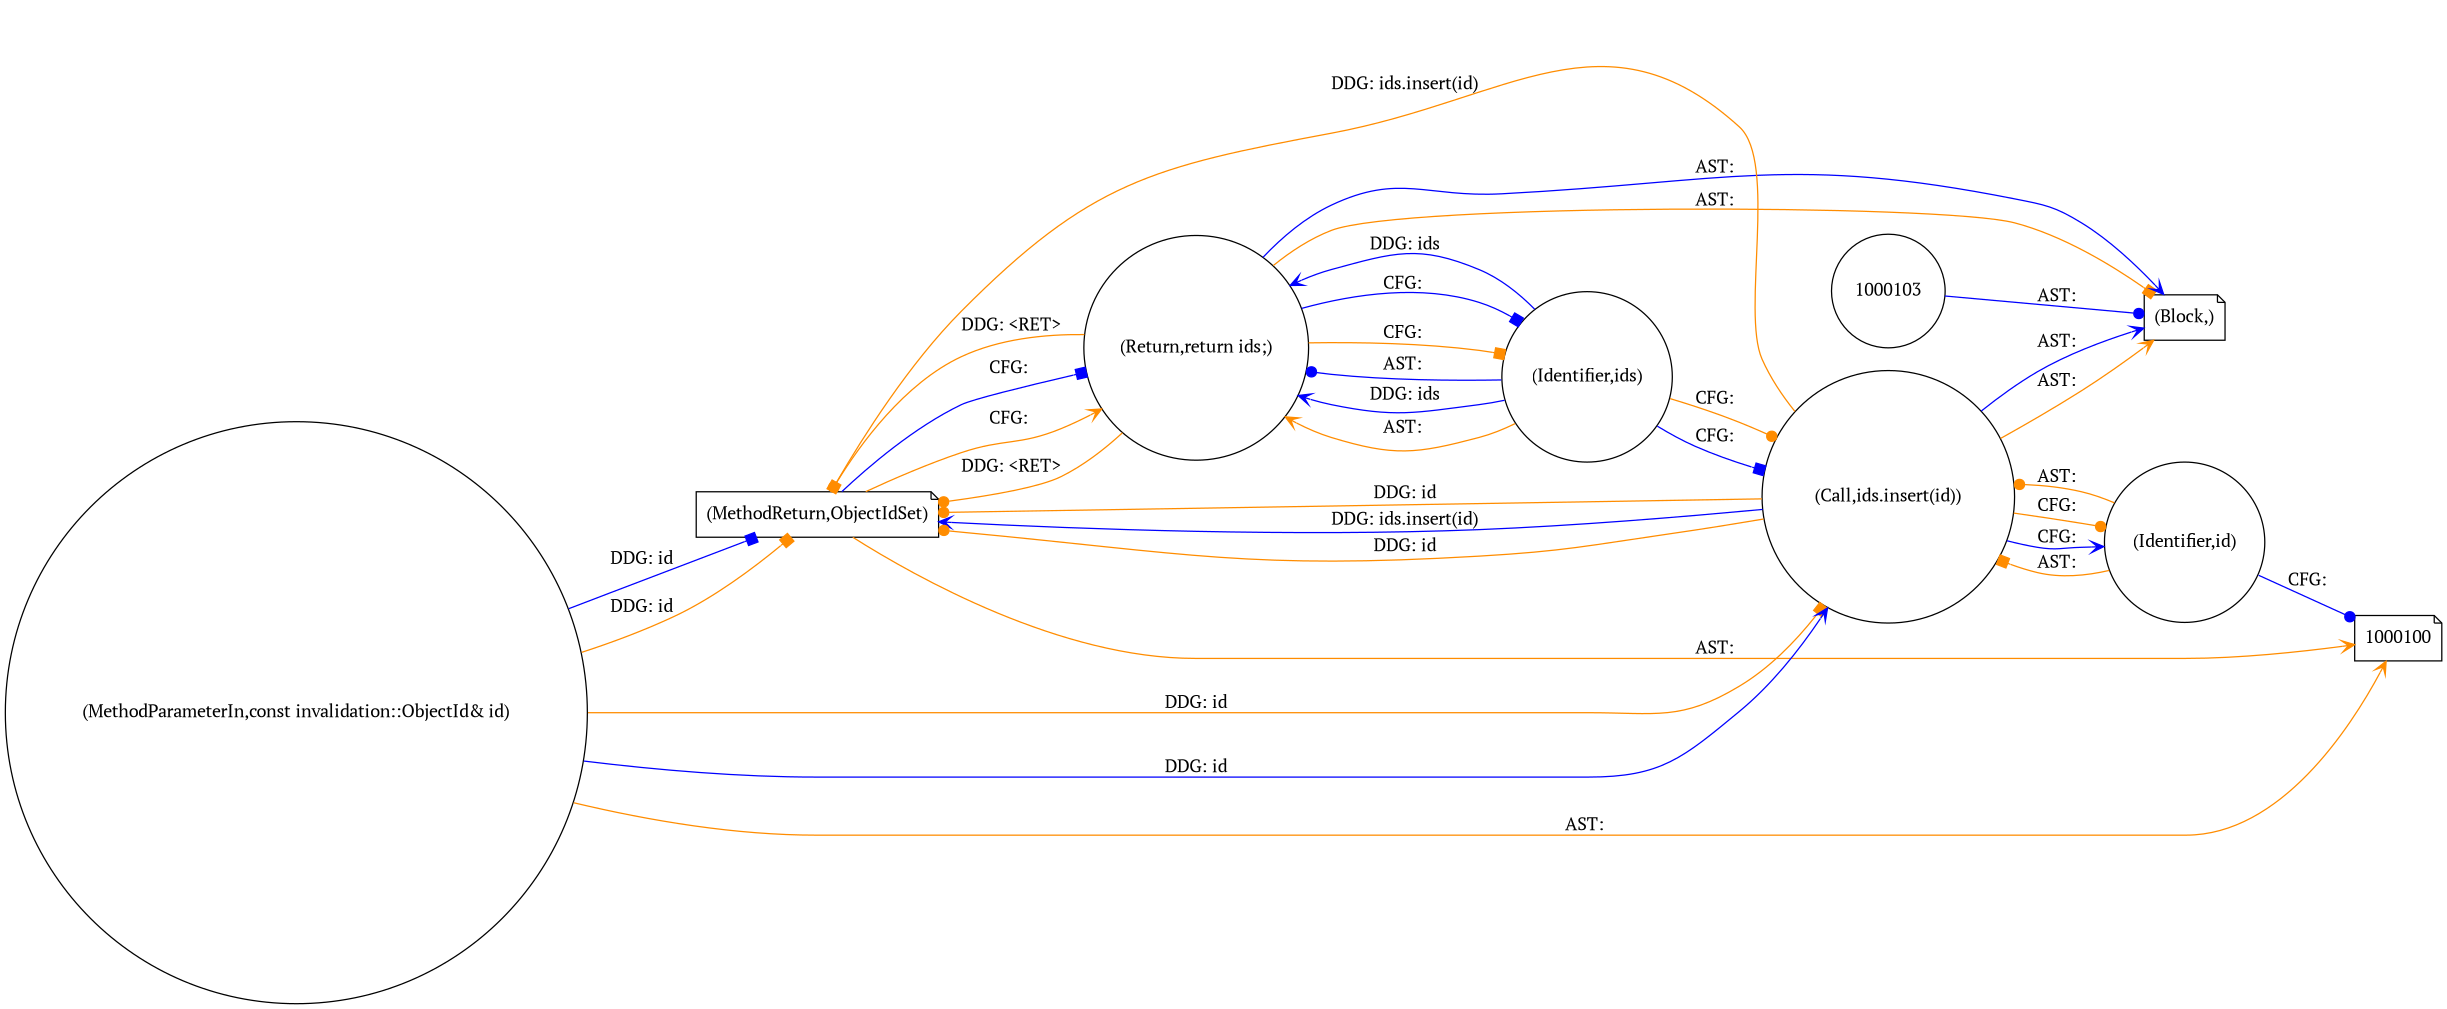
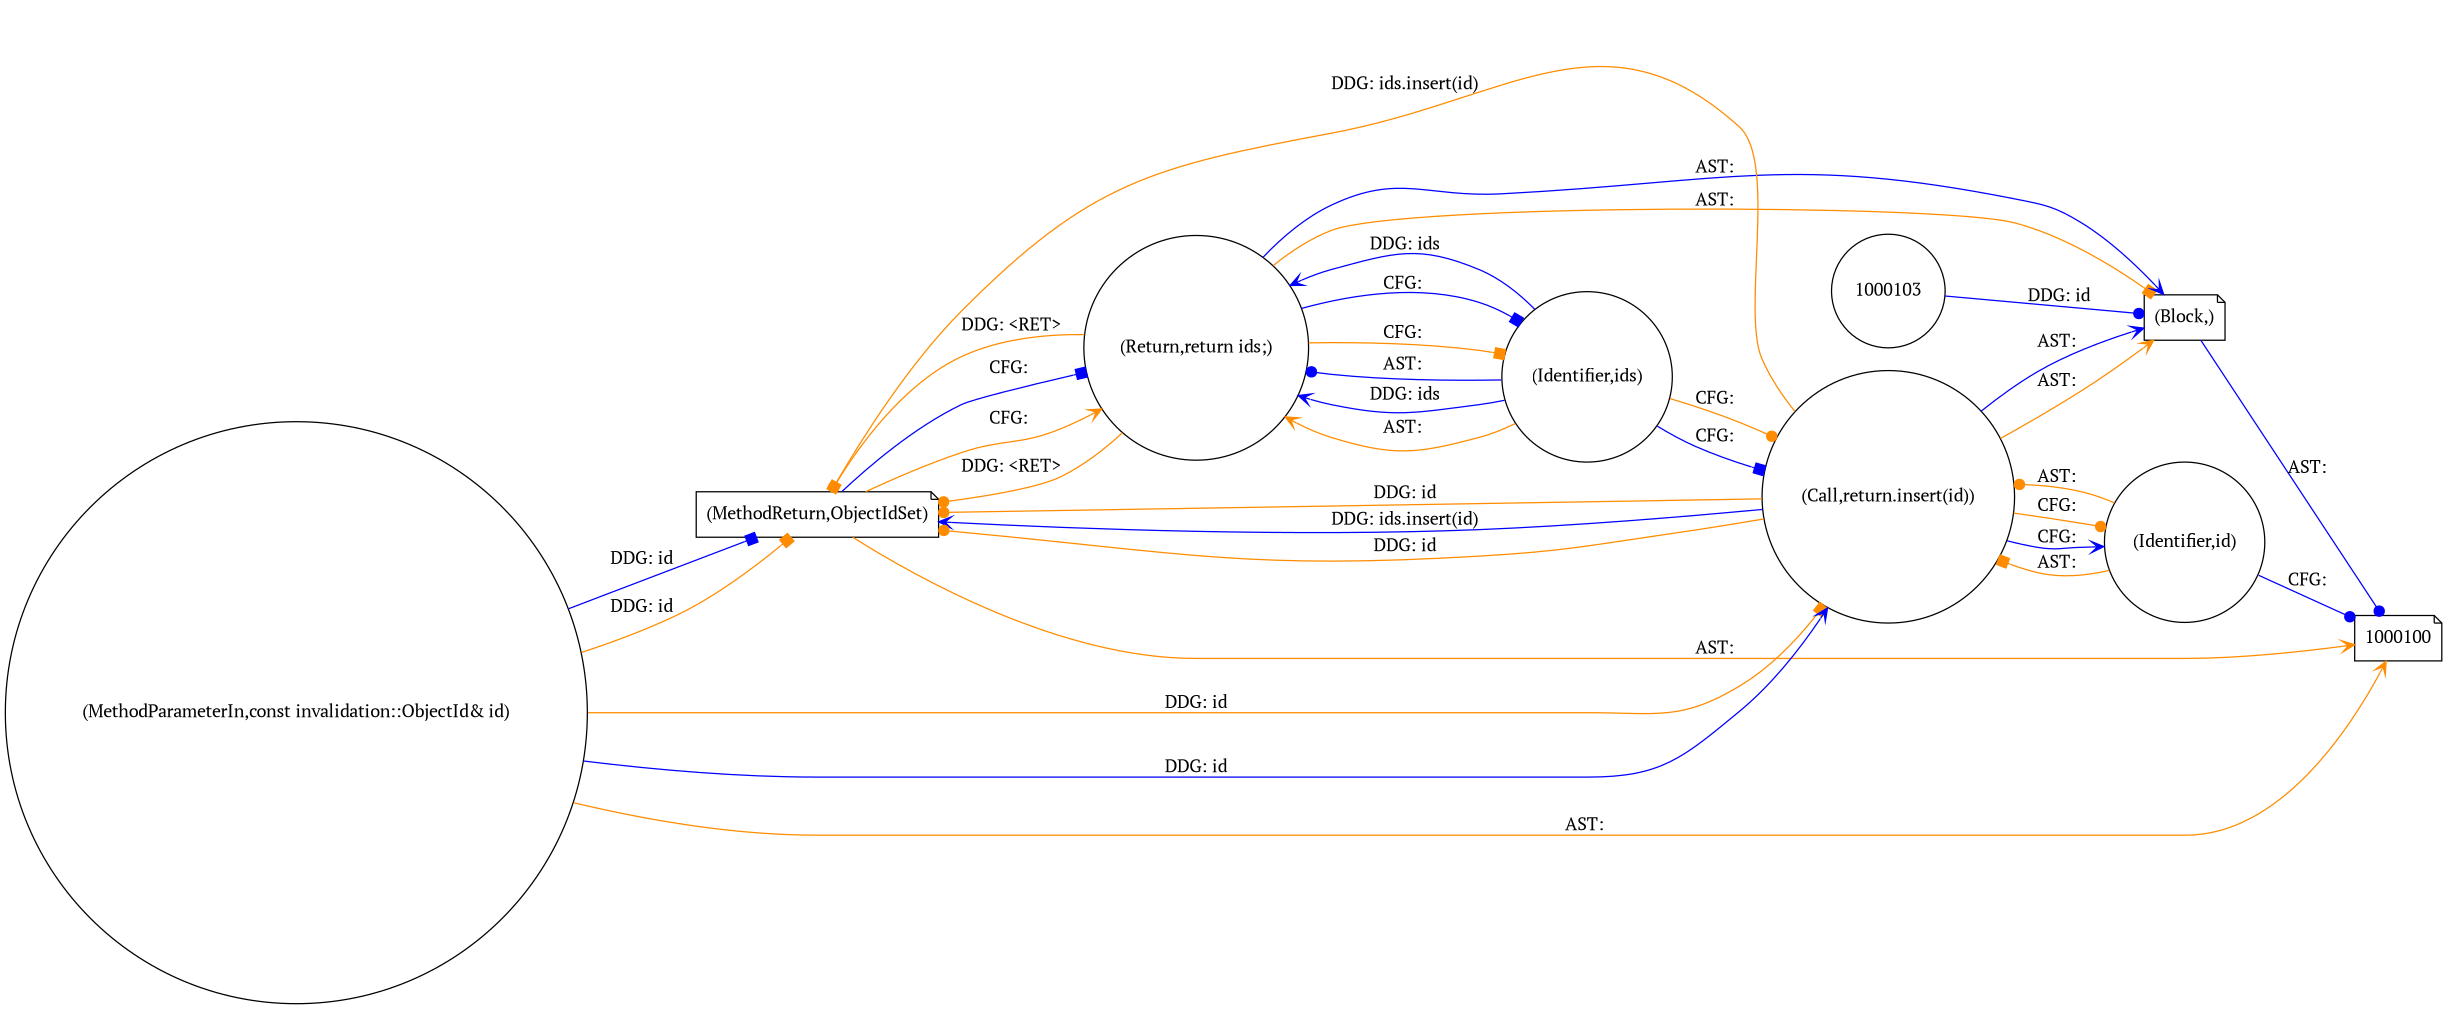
  digraph {
    fontname="PT Serif"
    rankdir=LR
    node [fontname="PT Serif" shape=circle]
    edge [arrowhead=vee color=darkorange fontname="PT Serif"]
    n1 [label="(MethodReturn,ObjectIdSet)" shape=note]
    n2 [label="(Return,return ids;)"]
    1000100 [shape=note]
    n4 [label="(Block,)" shape=note]
    n5 [label="(Identifier,ids)"]
    n6 [label="(MethodParameterIn,const invalidation::ObjectId& id)"]
-   n7 [label="(Call,ids.insert(id))"]
+   n7 [label="(Call,return.insert(id))"]
    n8 [label="(Identifier,id)"]
    1000103
    n1 -> n2 [arrowhead=box color=blue label="CFG: "]
    n1 -> n2 [label="CFG: "]
    n1 -> 1000100 [label="AST: "]
    n2 -> n1 [arrowhead=dot label="DDG: <RET>"]
    n2 -> n1 [arrowhead=dot label="DDG: <RET>"]
    n2 -> n4 [arrowhead=box label="AST: "]
    n2 -> n4 [color=blue label="AST: "]
    n2 -> n5 [arrowhead=box color=blue label="CFG: "]
    n2 -> n5 [arrowhead=box label="CFG: "]
+   n4 -> 1000100 [arrowhead=dot color=blue label="AST: "]
    n5 -> n2 [arrowhead=dot color=blue label="AST: "]
    n5 -> n2 [color=blue label="DDG: ids"]
    n5 -> n2 [label="AST: "]
    n5 -> n2 [color=blue label="DDG: ids"]
    n5 -> n7 [arrowhead=dot label="CFG: "]
    n5 -> n7 [arrowhead=box color=blue label="CFG: "]
    n6 -> n1 [arrowhead=box color=blue label="DDG: id"]
    n6 -> n1 [arrowhead=box label="DDG: id"]
    n6 -> 1000100 [label="AST: "]
    n6 -> n7 [arrowhead=box label="DDG: id"]
    n6 -> n7 [color=blue label="DDG: id"]
    n7 -> n1 [arrowhead=box label="DDG: ids.insert(id)"]
    n7 -> n1 [arrowhead=dot label="DDG: id"]
    n7 -> n1 [color=blue label="DDG: ids.insert(id)"]
    n7 -> n1 [arrowhead=dot label="DDG: id"]
    n7 -> n4 [label="AST: "]
    n7 -> n4 [color=blue label="AST: "]
    n7 -> n8 [arrowhead=dot label="CFG: "]
    n7 -> n8 [color=blue label="CFG: "]
    n8 -> 1000100 [arrowhead=dot color=blue label="CFG: "]
    n8 -> n7 [arrowhead=box label="AST: "]
    n8 -> n7 [arrowhead=dot label="AST: "]
-   1000103 -> n4 [arrowhead=dot color=blue label="AST: "]
+   1000103 -> n4 [arrowhead=dot color=blue label="DDG: id"]
  }
